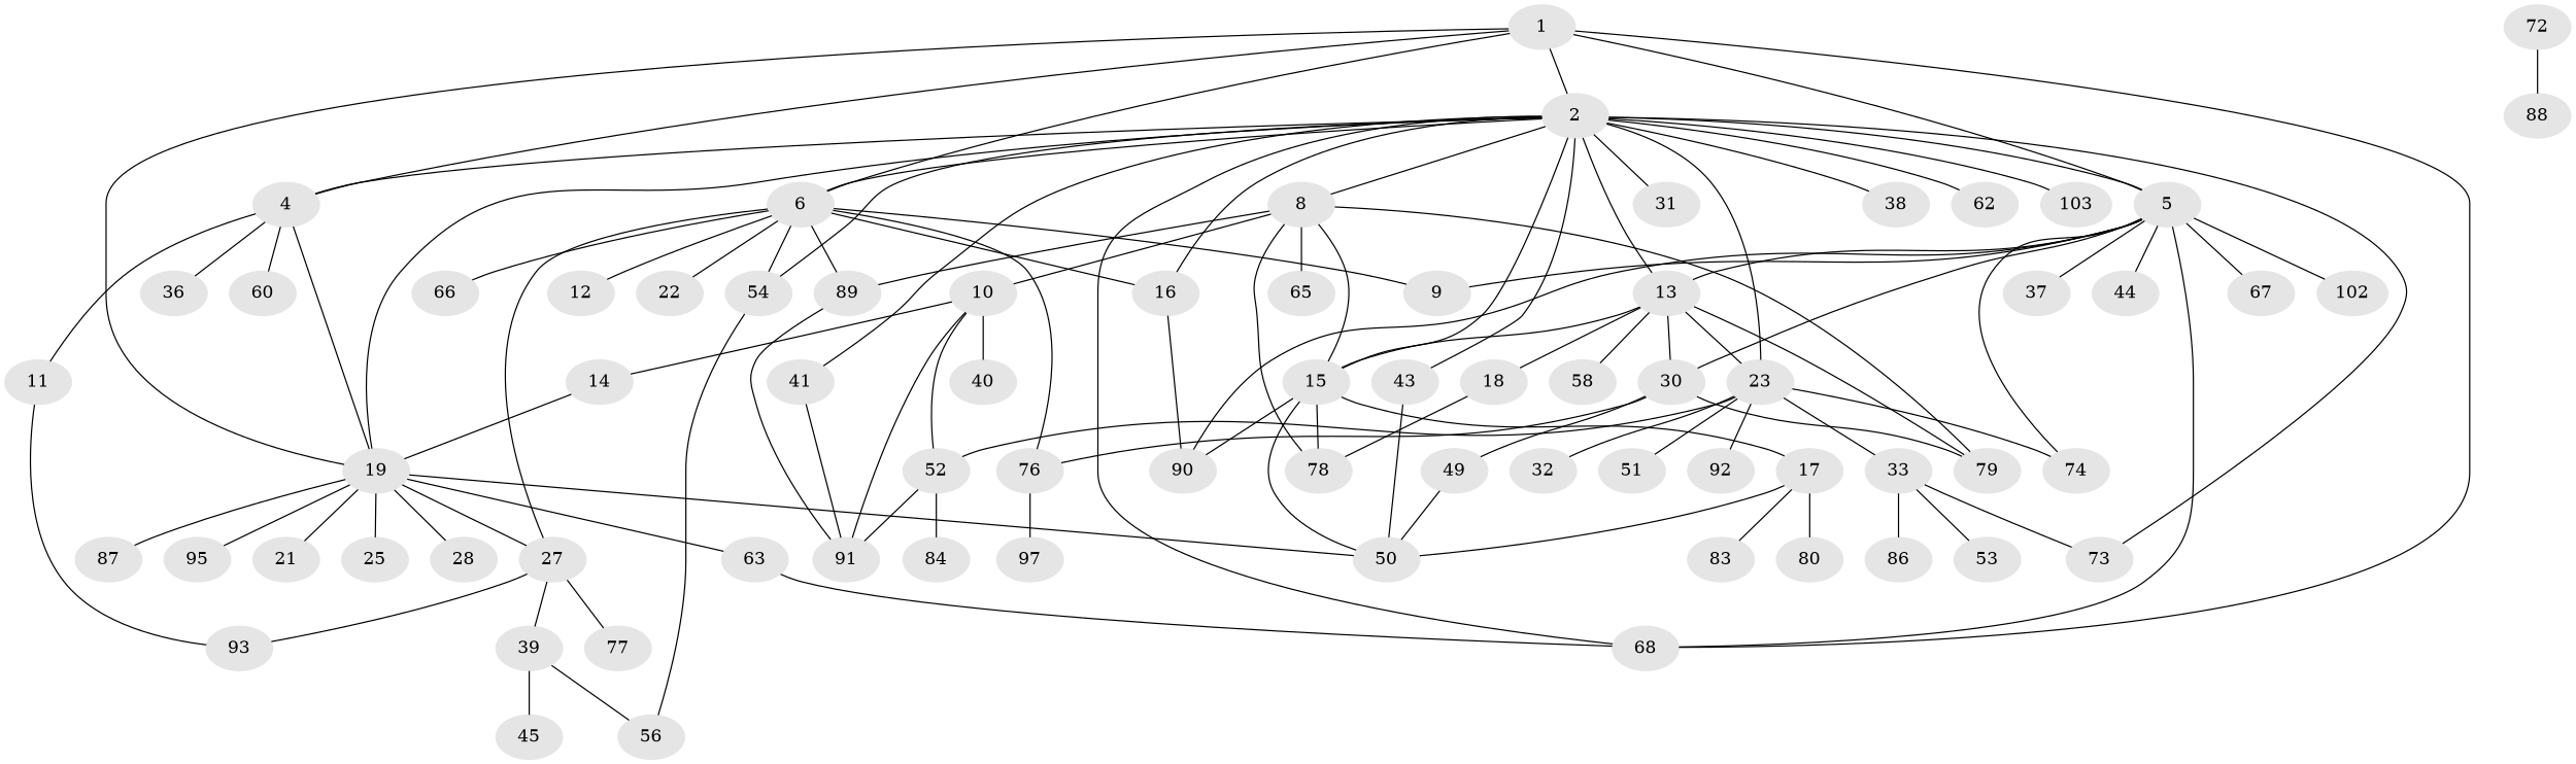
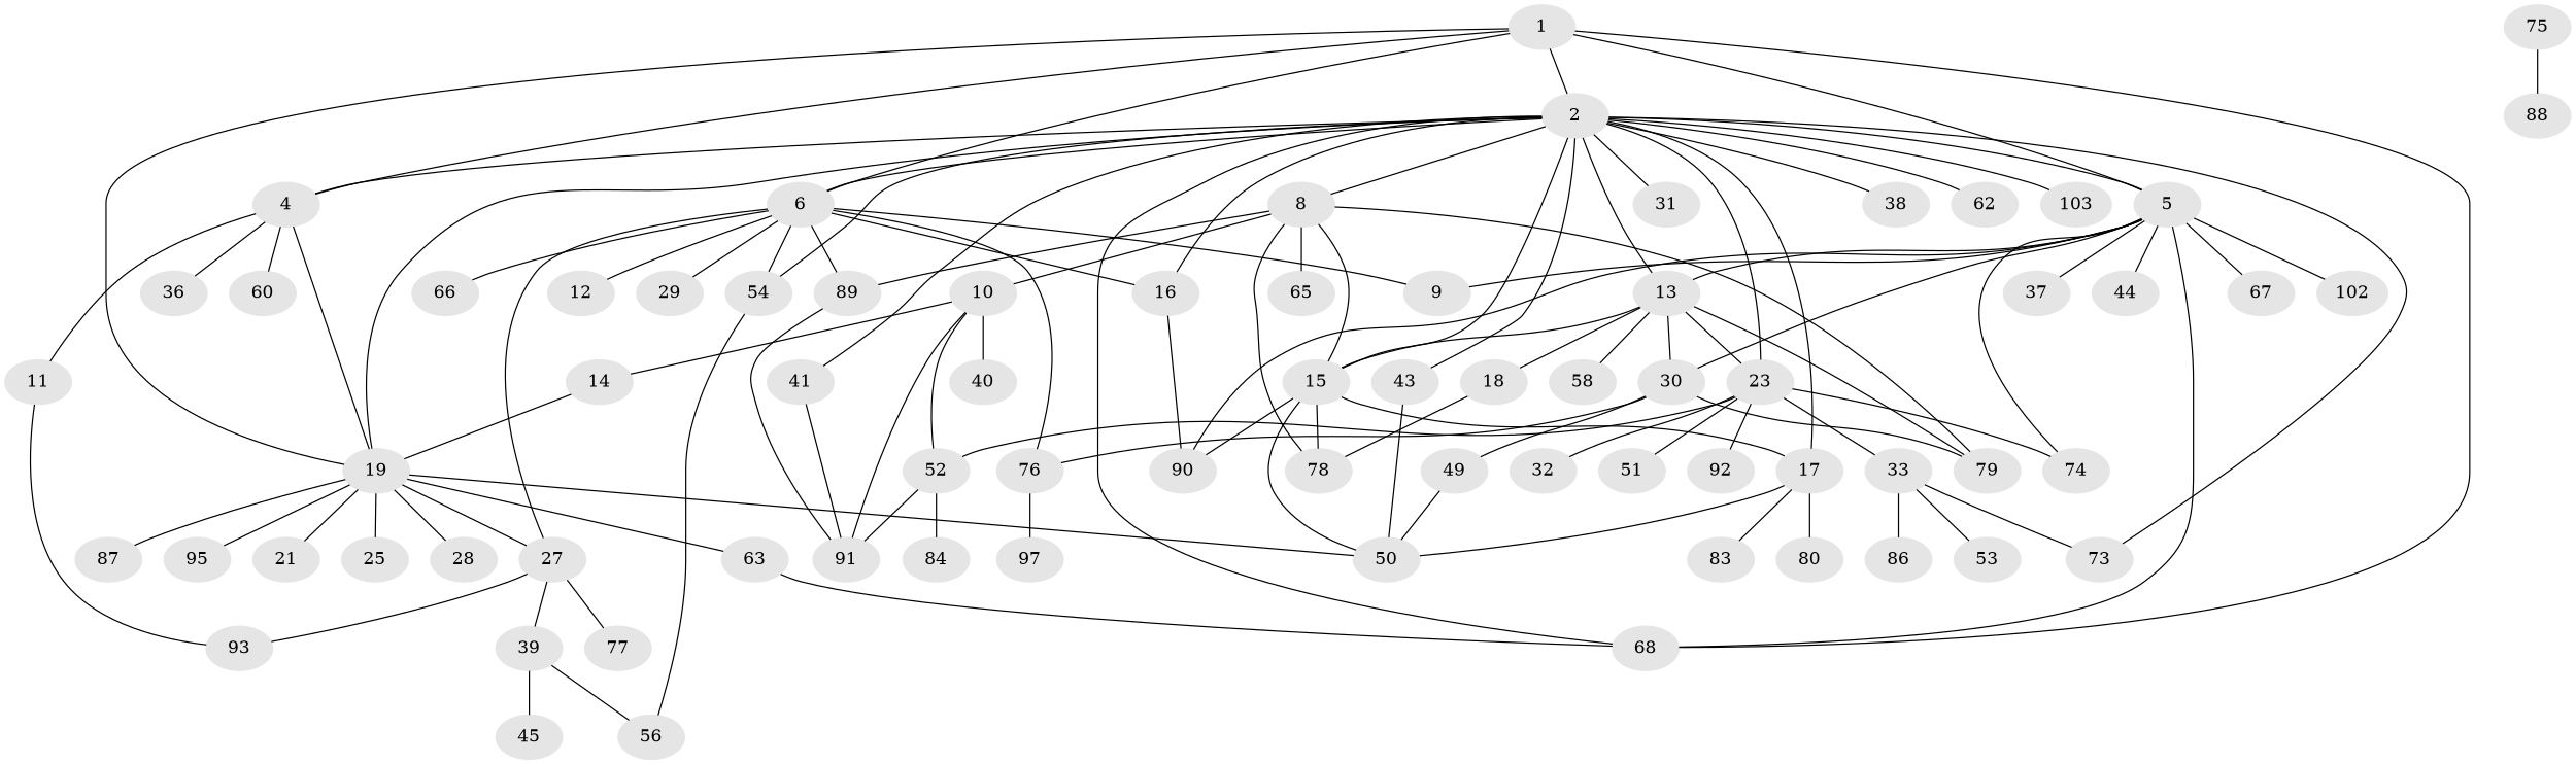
  graph {
    node [color=gray90 style=filled]
    1 [super="+3"]
    2 [super="+7"]
    4 [super="+69"]
    5 [super="+26"]
    6 [super="+47"]
    19 [super="+75"]
    68 [super="+101"]
    8 [super="+55"]
    13 [super="+20"]
    15 [super="+34"]
    16 [super="+71"]
    17 [super="+61"]
    23 [super="+24"]
    31
    38
    41
    43
    54 [super="+100"]
    62
    73
    103
    11
    36
    60
    9
    30 [super="+42"]
    37 [super="+94"]
    44
    67
    74
    90
    102
    12 [super="+81"]
-   22
+   22 [label=29]
    27 [super="+29"]
    66
    76
    89
    50 [super="+85"]
    21
    25
    28 [super="+35"]
    63
    87
    95
    10 [super="+46"]
    65
    78
    79 [super="+82"]
    18 [super="+96"]
    58
    80
    83
    52 [super="+59"]
    32
    33 [super="+64"]
    51
    92
    91 [super="+99"]
    56 [super="+70"]
    93
    49 [super="+98"]
    39 [super="+57"]
    77
    97
    14
    40
    84
    53
    86
    45
-   72
+   72 [label=75]
    88
    1 -- 2
    1 -- 4
    1 -- 5
    1 -- 6
    1 -- 19
    1 -- 68
    2 -- 4
    2 -- 5
    2 -- 6
    2 -- 19
    2 -- 68
    2 -- 8
    2 -- 13
    2 -- 15
    2 -- 16
+   2 -- 17
    2 -- 23 [weight=3]
    2 -- 31
    2 -- 38
    2 -- 41
    2 -- 43
    2 -- 54
    2 -- 62
    2 -- 73
    2 -- 103
    4 -- 19
    4 -- 11
    4 -- 36
    4 -- 60
    5 -- 68
    5 -- 13
    5 -- 9
    5 -- 30
    5 -- 37
    5 -- 44
    5 -- 67
    5 -- 74
    5 -- 90
    5 -- 102
    6 -- 16
    6 -- 54
    6 -- 9
    6 -- 12
    6 -- 22
    6 -- 27
    6 -- 66
    6 -- 76
    6 -- 89
    19 -- 27
    19 -- 50
    19 -- 21
    19 -- 25
    19 -- 28
    19 -- 63
    19 -- 87
    19 -- 95
    8 -- 15
    8 -- 89
    8 -- 10
    8 -- 65
    8 -- 78
    8 -- 79
    13 -- 15 [weight=2]
    13 -- 23
    13 -- 30
    13 -- 79
    13 -- 18
    13 -- 58
    15 -- 17
    15 -- 90
    15 -- 50
    15 -- 78
    16 -- 90
    17 -- 50
    17 -- 80
    17 -- 83
    23 -- 74
    23 -- 52
    23 -- 32
    23 -- 33
    23 -- 51
    23 -- 92
    41 -- 91
    43 -- 50
    54 -- 56
    11 -- 93
    30 -- 76
    30 -- 79
    30 -- 49
    27 -- 93
    27 -- 39
    27 -- 77
    76 -- 97
    89 -- 91
    63 -- 68
    10 -- 52
    10 -- 91
    10 -- 14
    10 -- 40
    18 -- 78
    52 -- 91
    52 -- 84
    33 -- 73
    33 -- 53
    33 -- 86
    49 -- 50
    39 -- 56
    39 -- 45
    14 -- 19
    72 -- 88
  }
